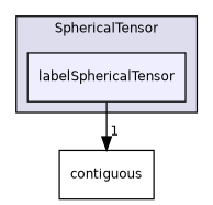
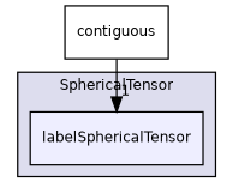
  digraph {
    compound=true
    node [fontname=Helvetica fontsize=10 shape=box]
    n1 [fillcolor="#eeeeff" label=labelSphericalTensor pencolor=black style=filled]
    n2 [label=contiguous]
    subgraph cluster_1 {
      bgcolor="#ddddee"
      fontname=Helvetica
      fontsize=10
      label=SphericalTensor
      pencolor=black
      n1
    }
-   n1 -> n2 [headlabel=1 labeldistance=1.5 labelfontname=Helvetica labelfontsize=10]
+   n2 -> n1 [headlabel=1 labeldistance=1.5 labelfontname=Helvetica labelfontsize=10]
  }
